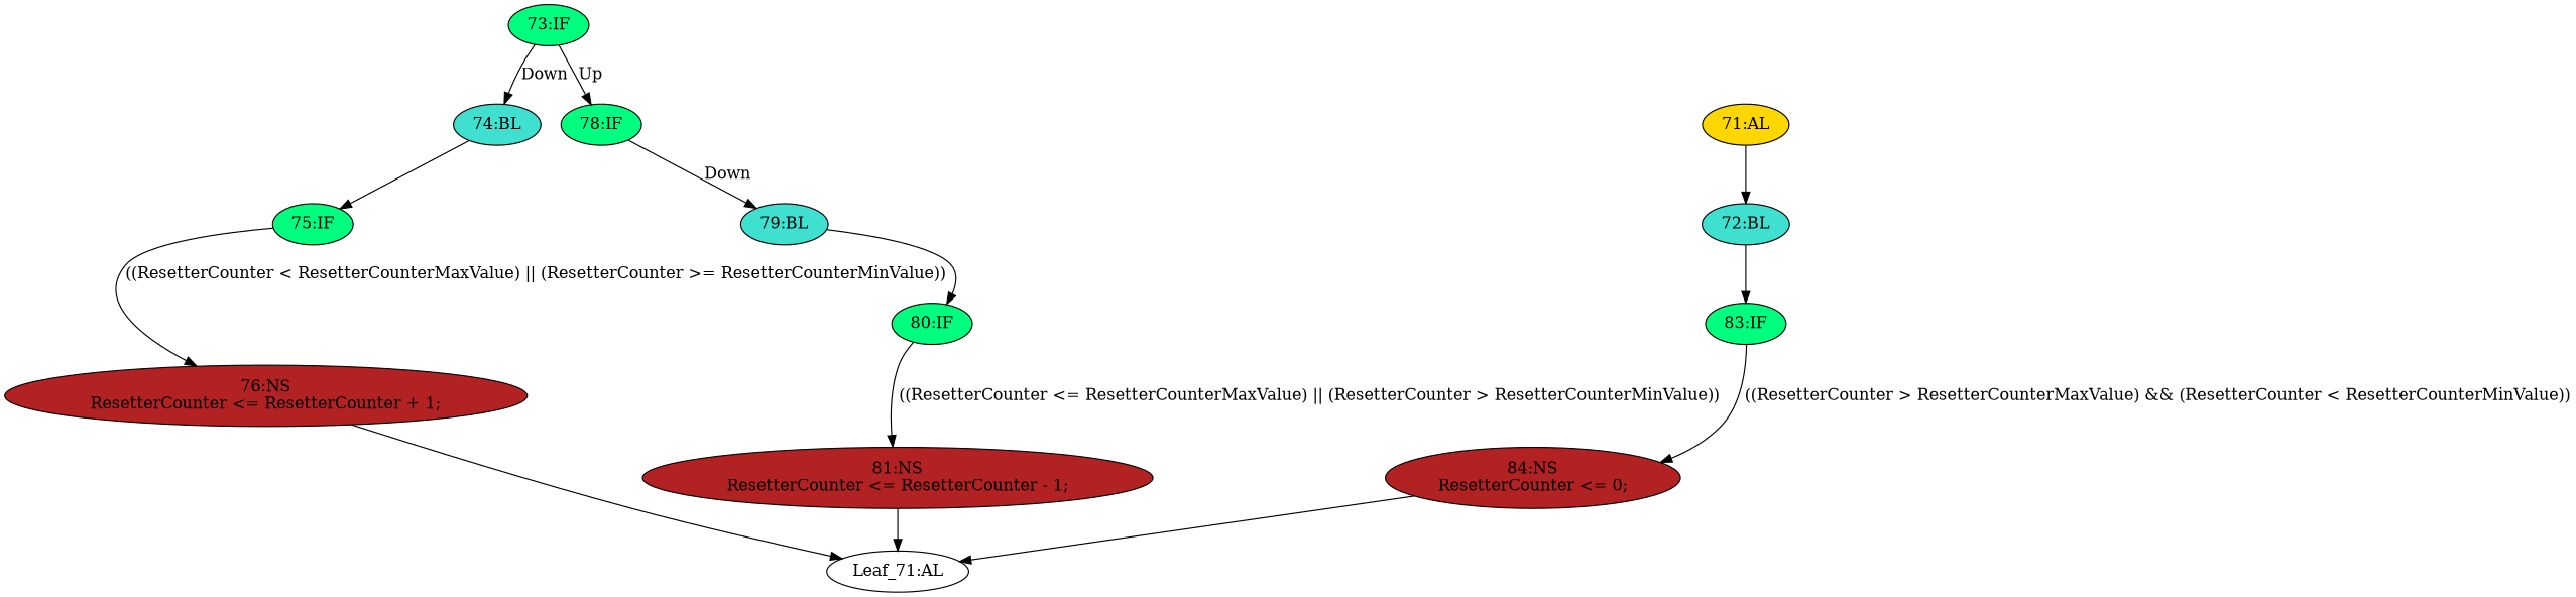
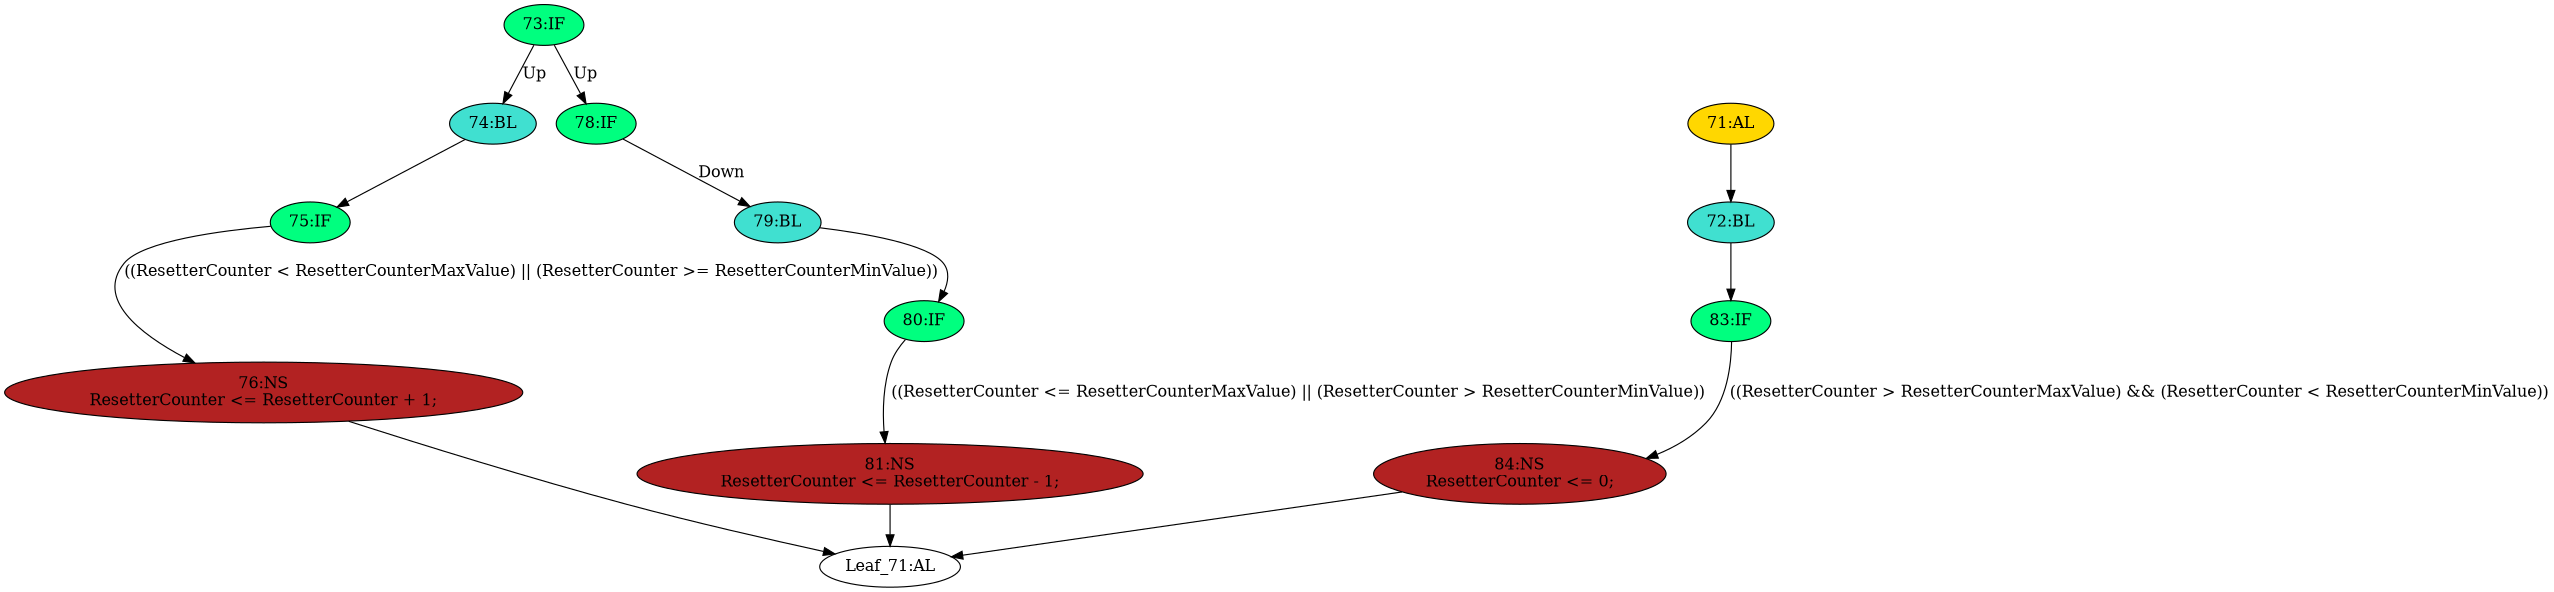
  strict digraph {
    node [fillcolor=springgreen statements="[]" style=filled typ=IfStatement]
    edge [cond="[]" lineno=None]
    n1 [ast="<pyverilog.vparser.ast.IfStatement object at 0x7ff061cb2450>" label="73:IF"]
    n2 [ast="<pyverilog.vparser.ast.Block object at 0x7ff061cd9850>" fillcolor=turquoise label="74:BL" typ=Block]
    n3 [ast="<pyverilog.vparser.ast.IfStatement object at 0x7ff061cd9410>" label="78:IF"]
    n4 [ast="<pyverilog.vparser.ast.IfStatement object at 0x7ff061cd98d0>" label="75:IF"]
    n5 [ast="<pyverilog.vparser.ast.Block object at 0x7ff061cd91d0>" fillcolor=turquoise label="79:BL" typ=Block]
    n6 [ast="<pyverilog.vparser.ast.NonblockingSubstitution object at 0x7ff061cd9950>" fillcolor=firebrick label="76:NS\nResetterCounter <= ResetterCounter + 1;" statements="[<pyverilog.vparser.ast.NonblockingSubstitution object at 0x7ff061cd9950>]" typ=NonblockingSubstitution]
    n7 [ast="<pyverilog.vparser.ast.IfStatement object at 0x7ff061cd9490>" label="80:IF"]
    n8 [ast="<pyverilog.vparser.ast.NonblockingSubstitution object at 0x7ff061cd9210>" fillcolor=firebrick label="81:NS\nResetterCounter <= ResetterCounter - 1;" statements="[<pyverilog.vparser.ast.NonblockingSubstitution object at 0x7ff061cd9210>]" typ=NonblockingSubstitution]
    n9 [def_var="['ResetterCounter']" label="Leaf_71:AL" fillcolor="" statements="" style="" typ=""]
    n10 [ast="<pyverilog.vparser.ast.Always object at 0x7ff061cd9fd0>" clk_sens=True fillcolor=gold label="71:AL" sens="['MainClock']" typ=Always use_var="['ResetterCounterMaxValue', 'ResetterCounter', 'ResetterCounterMinValue', 'Down', 'Up']"]
    n11 [ast="<pyverilog.vparser.ast.Block object at 0x7ff061cab090>" fillcolor=turquoise label="72:BL" typ=Block]
    n12 [ast="<pyverilog.vparser.ast.IfStatement object at 0x7ff061cab0d0>" label="83:IF"]
    n13 [ast="<pyverilog.vparser.ast.NonblockingSubstitution object at 0x7ff061cab110>" fillcolor=firebrick label="84:NS\nResetterCounter <= 0;" statements="[<pyverilog.vparser.ast.NonblockingSubstitution object at 0x7ff061cab110>]" typ=NonblockingSubstitution]
-   n1 -> n2 [cond="['Up']" label=Down lineno=73]
+   n1 -> n2 [cond="['Up']" label=Up lineno=73]
    n1 -> n3 [cond="['Up']" label=Up lineno=73]
    n2 -> n4
    n3 -> n5 [cond="['Down']" label=Down lineno=78]
    n4 -> n6 [cond="['ResetterCounter', 'ResetterCounterMaxValue', 'ResetterCounter', 'ResetterCounterMinValue']" label="((ResetterCounter < ResetterCounterMaxValue) || (ResetterCounter >= ResetterCounterMinValue))" lineno=75]
    n5 -> n7
    n6 -> n9
    n7 -> n8 [cond="['ResetterCounter', 'ResetterCounterMaxValue', 'ResetterCounter', 'ResetterCounterMinValue']" label="((ResetterCounter <= ResetterCounterMaxValue) || (ResetterCounter > ResetterCounterMinValue))" lineno=80]
    n8 -> n9
    n10 -> n11
    n11 -> n12
    n12 -> n13 [cond="['ResetterCounter', 'ResetterCounterMaxValue', 'ResetterCounter', 'ResetterCounterMinValue']" label="((ResetterCounter > ResetterCounterMaxValue) && (ResetterCounter < ResetterCounterMinValue))" lineno=83]
    n13 -> n9
  }
